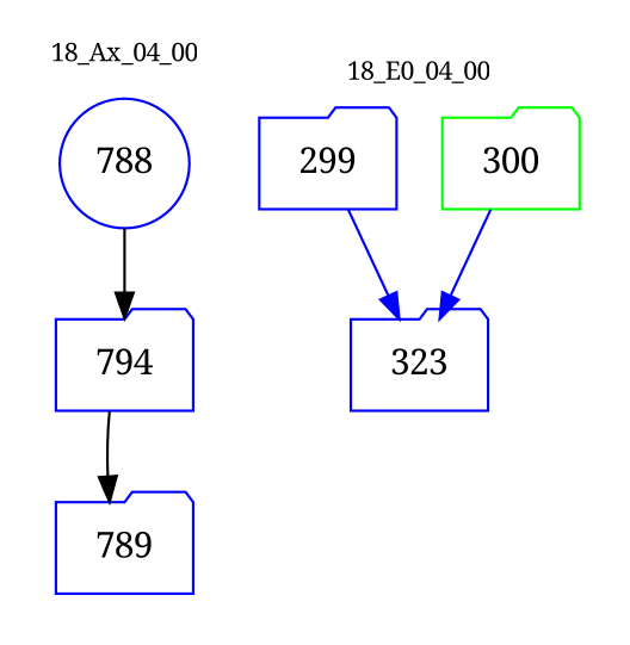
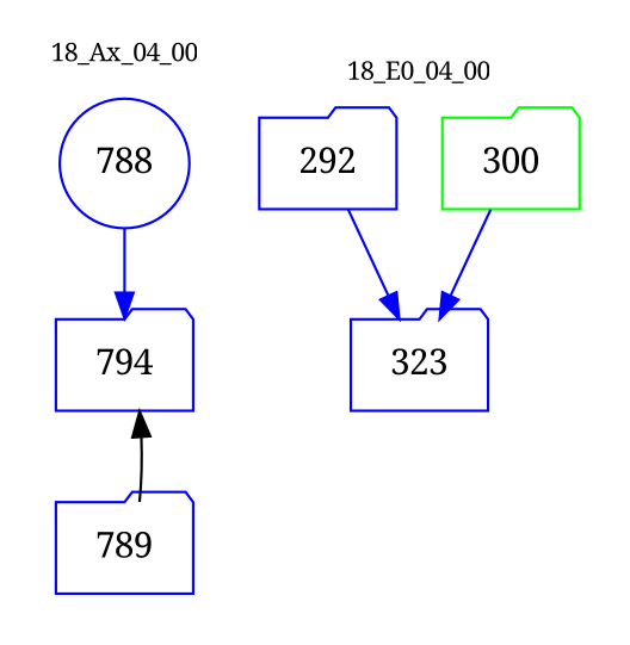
  digraph {
    fontname="Noto Serif"
    node [color=blue fontname="Noto Serif" shape=folder]
    edge [color=black fontname="Noto Serif"]
    n1 [label=788 shape=circle]
    n2 [label=794]
    n3 [label=789]
    n4 [color=green label=300]
-   n5 [label=299]
+   n5 [label=292]
    n6 [label=323]
    subgraph cluster_1 {
      color=white
      fontsize=10
      label="18_Ax_04_00"
      n1
      n2
      n3
    }
    subgraph cluster_2 {
      color=white
      fontsize=10
      label="18_E0_04_00"
      n4
      n5
      n6
    }
-   n1 -> n2
-   n2 -> n3
+   n1 -> n2 [color=blue]
+   n3 -> n2
    n4 -> n6 [color=blue]
    n5 -> n6 [color=blue]
  }
